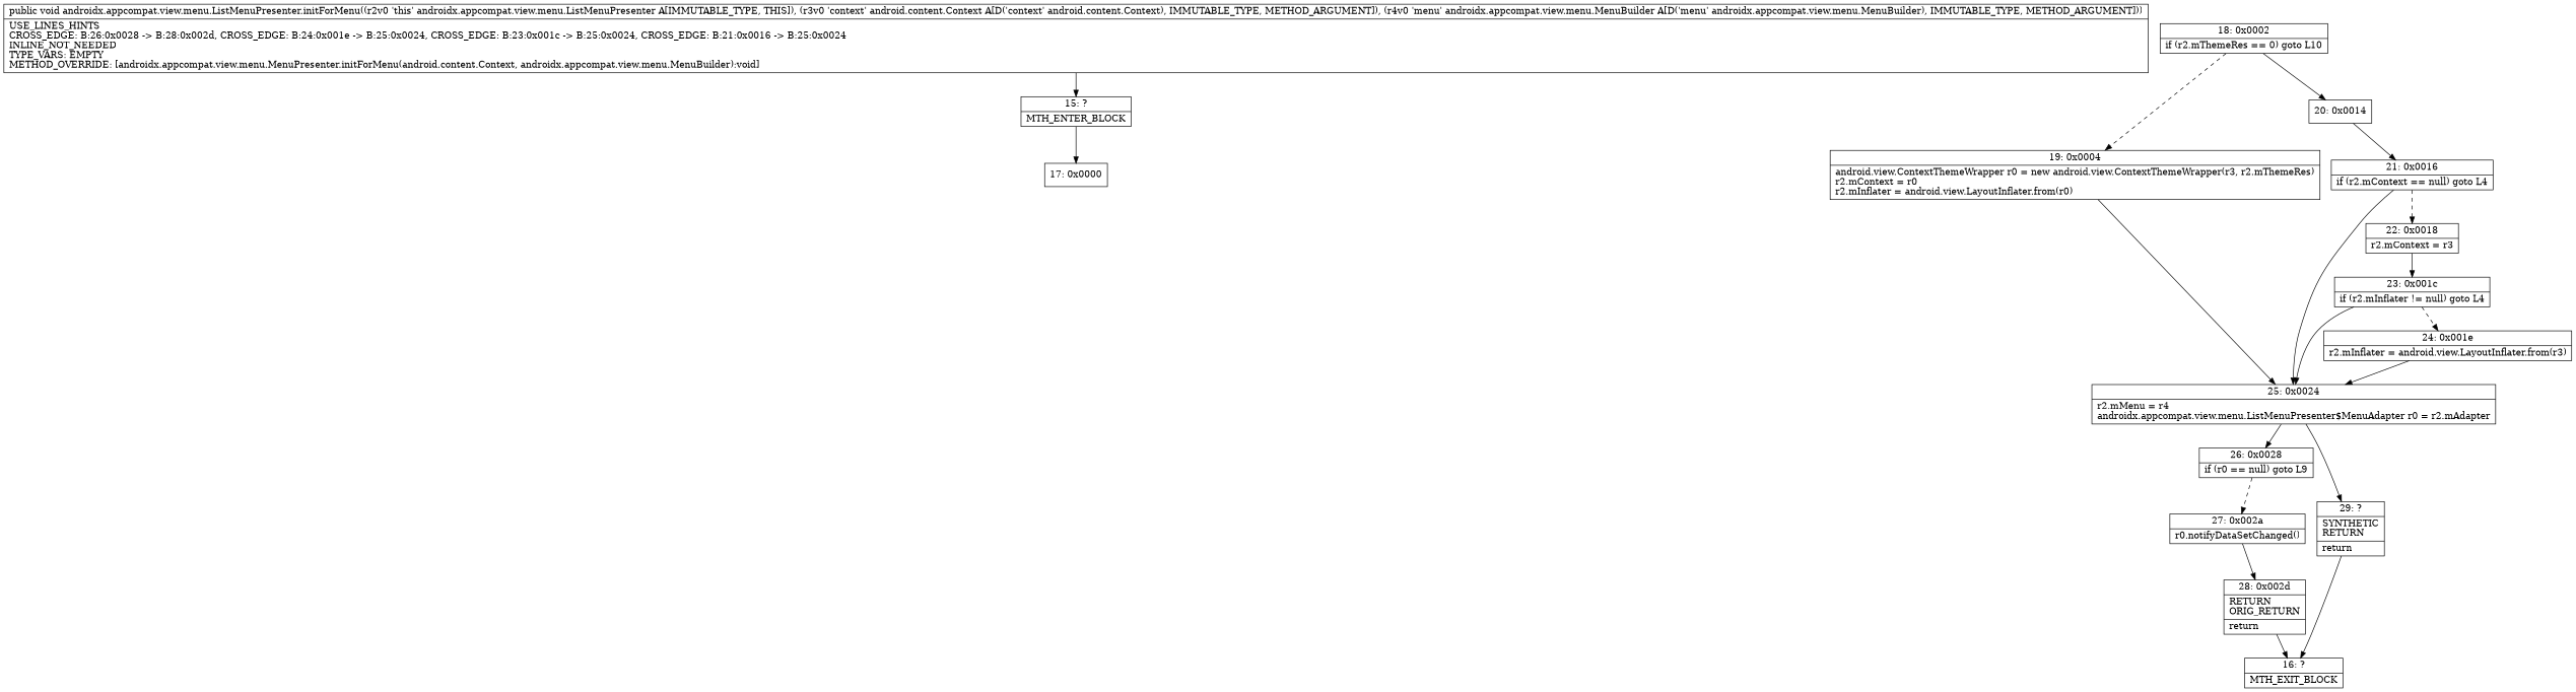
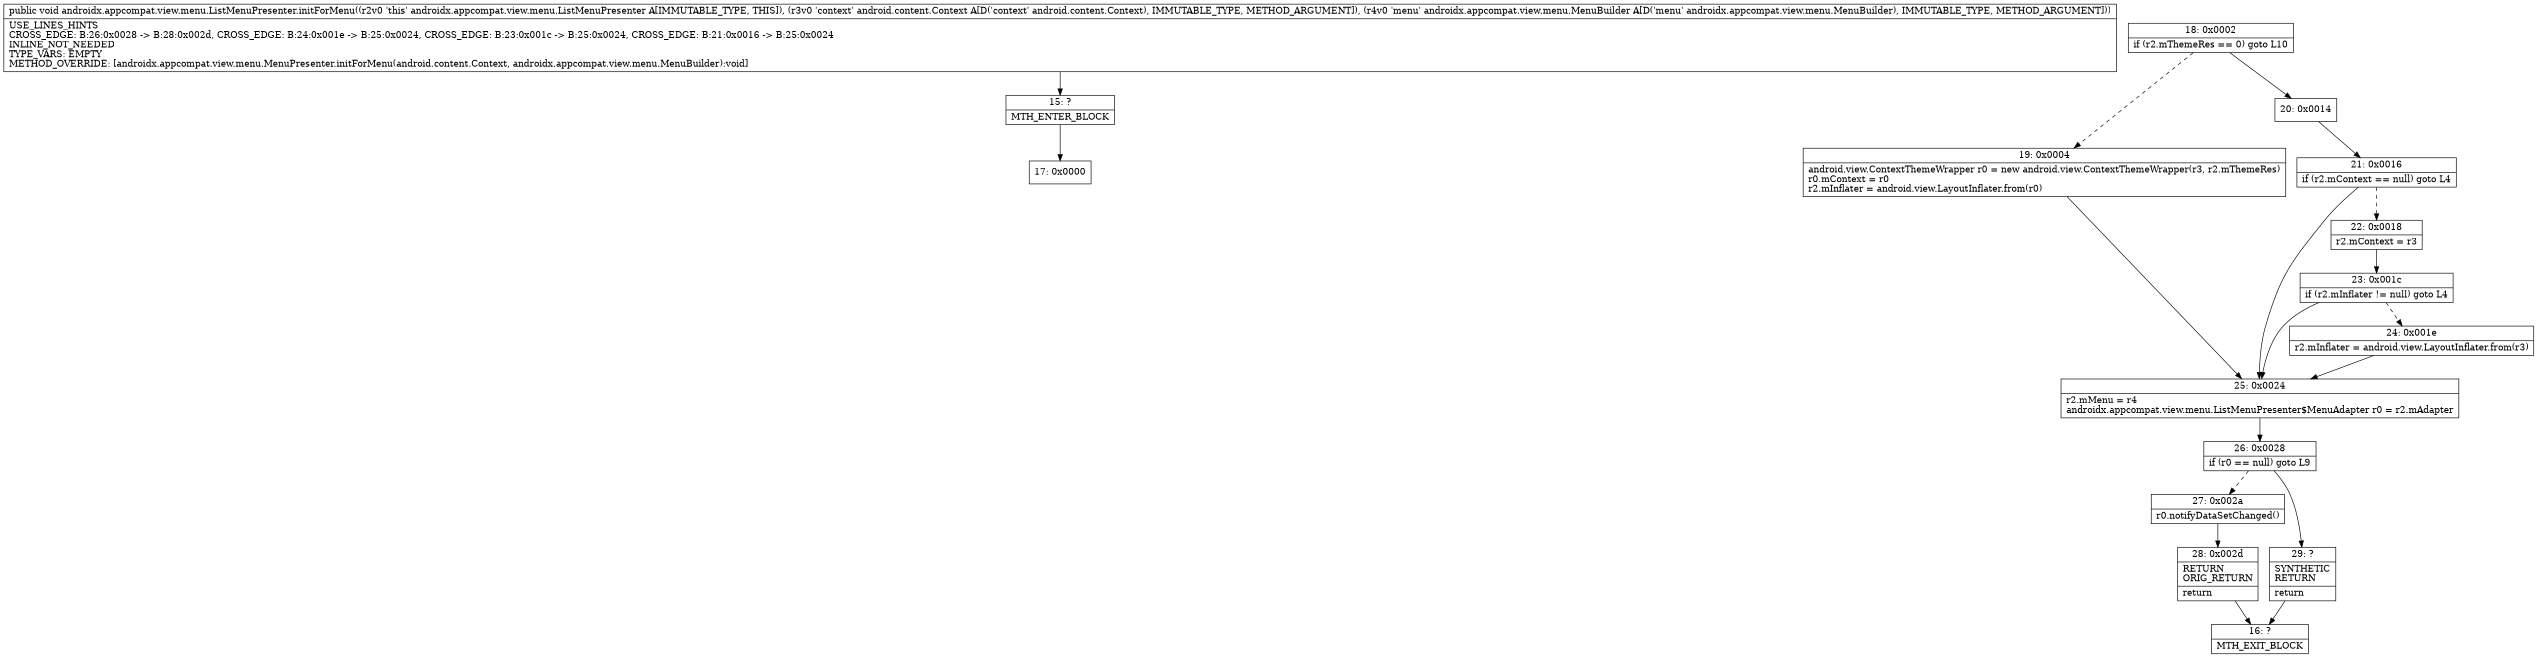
  digraph {
    node [shape=record]
    n1 [label="{15\:\ ?|MTH_ENTER_BLOCK\l}"]
    n2 [label="{17\:\ 0x0000}"]
    n3 [label="{18\:\ 0x0002|if (r2.mThemeRes == 0) goto L10\l}"]
-   n4 [label="{19\:\ 0x0004|android.view.ContextThemeWrapper r0 = new android.view.ContextThemeWrapper(r3, r2.mThemeRes)\lr2.mContext = r0\lr2.mInflater = android.view.LayoutInflater.from(r0)\l}"]
+   n4 [label="{19\:\ 0x0004|android.view.ContextThemeWrapper r0 = new android.view.ContextThemeWrapper(r3, r2.mThemeRes)\lr0.mContext = r0\lr2.mInflater = android.view.LayoutInflater.from(r0)\l}"]
    n5 [label="{20\:\ 0x0014}"]
    n6 [label="{25\:\ 0x0024|r2.mMenu = r4\landroidx.appcompat.view.menu.ListMenuPresenter$MenuAdapter r0 = r2.mAdapter\l}"]
    n7 [label="{21\:\ 0x0016|if (r2.mContext == null) goto L4\l}"]
    n8 [label="{26\:\ 0x0028|if (r0 == null) goto L9\l}"]
    n9 [label="{27\:\ 0x002a|r0.notifyDataSetChanged()\l}"]
    n10 [label="{29\:\ ?|SYNTHETIC\lRETURN\l|return\l}"]
    n11 [label="{28\:\ 0x002d|RETURN\lORIG_RETURN\l|return\l}"]
    n12 [label="{16\:\ ?|MTH_EXIT_BLOCK\l}"]
    n13 [label="{22\:\ 0x0018|r2.mContext = r3\l}"]
    n14 [label="{23\:\ 0x001c|if (r2.mInflater != null) goto L4\l}"]
    n15 [label="{24\:\ 0x001e|r2.mInflater = android.view.LayoutInflater.from(r3)\l}"]
    n16 [label="{public void androidx.appcompat.view.menu.ListMenuPresenter.initForMenu((r2v0 'this' androidx.appcompat.view.menu.ListMenuPresenter A[IMMUTABLE_TYPE, THIS]), (r3v0 'context' android.content.Context A[D('context' android.content.Context), IMMUTABLE_TYPE, METHOD_ARGUMENT]), (r4v0 'menu' androidx.appcompat.view.menu.MenuBuilder A[D('menu' androidx.appcompat.view.menu.MenuBuilder), IMMUTABLE_TYPE, METHOD_ARGUMENT]))  | USE_LINES_HINTS\lCROSS_EDGE: B:26:0x0028 \-\> B:28:0x002d, CROSS_EDGE: B:24:0x001e \-\> B:25:0x0024, CROSS_EDGE: B:23:0x001c \-\> B:25:0x0024, CROSS_EDGE: B:21:0x0016 \-\> B:25:0x0024\lINLINE_NOT_NEEDED\lTYPE_VARS: EMPTY\lMETHOD_OVERRIDE: [androidx.appcompat.view.menu.MenuPresenter.initForMenu(android.content.Context, androidx.appcompat.view.menu.MenuBuilder):void]\l}"]
    n1 -> n2
    n3 -> n4 [style=dashed]
    n3 -> n5
    n4 -> n6
    n5 -> n7
    n6 -> n8
    n7 -> n6
    n7 -> n13 [style=dashed]
    n8 -> n9 [style=dashed]
-   n6 -> n10
+   n8 -> n10
    n9 -> n11
    n10 -> n12
    n11 -> n12
    n13 -> n14
    n14 -> n6
    n14 -> n15 [style=dashed]
    n15 -> n6
    n16 -> n1
  }
